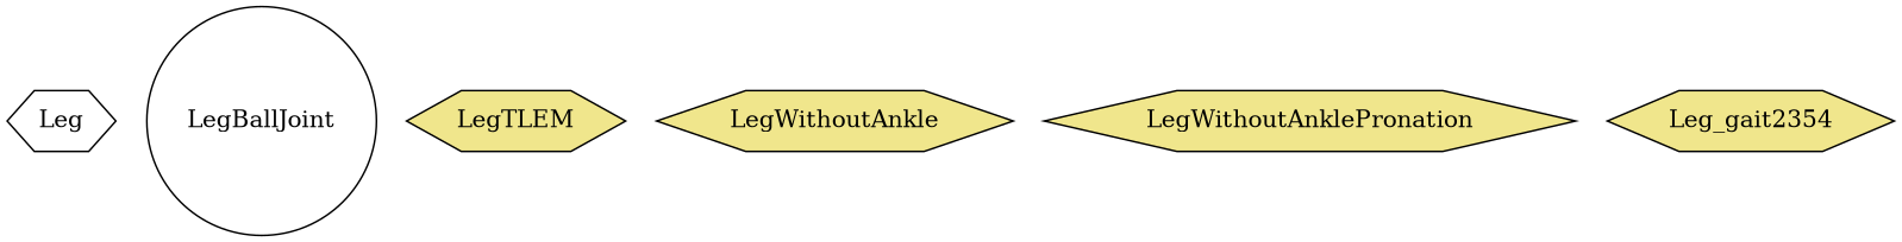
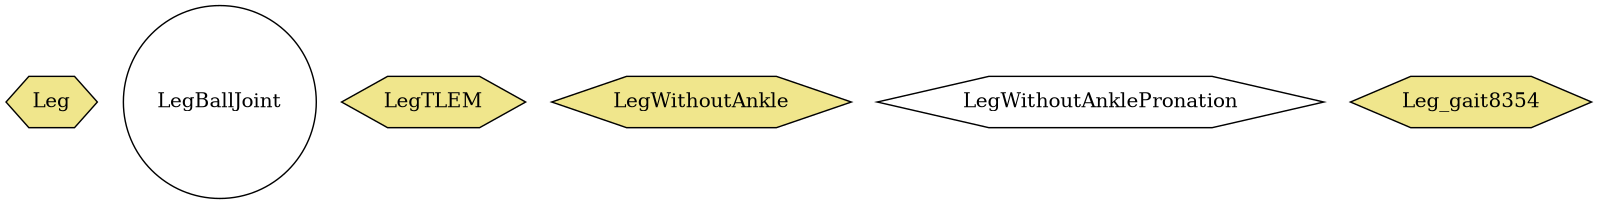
  digraph {
    node [style=filled fillcolor=khaki shape=hexagon]
-   Leg [fillcolor=white]
+   Leg
    LegBallJoint [fillcolor=white shape=circle]
    LegTLEM
    LegWithoutAnkle
-   LegWithoutAnklePronation
-   Leg_gait2354
+   LegWithoutAnklePronation [fillcolor=white]
+   Leg_gait2354 [label=Leg_gait8354]
  }
